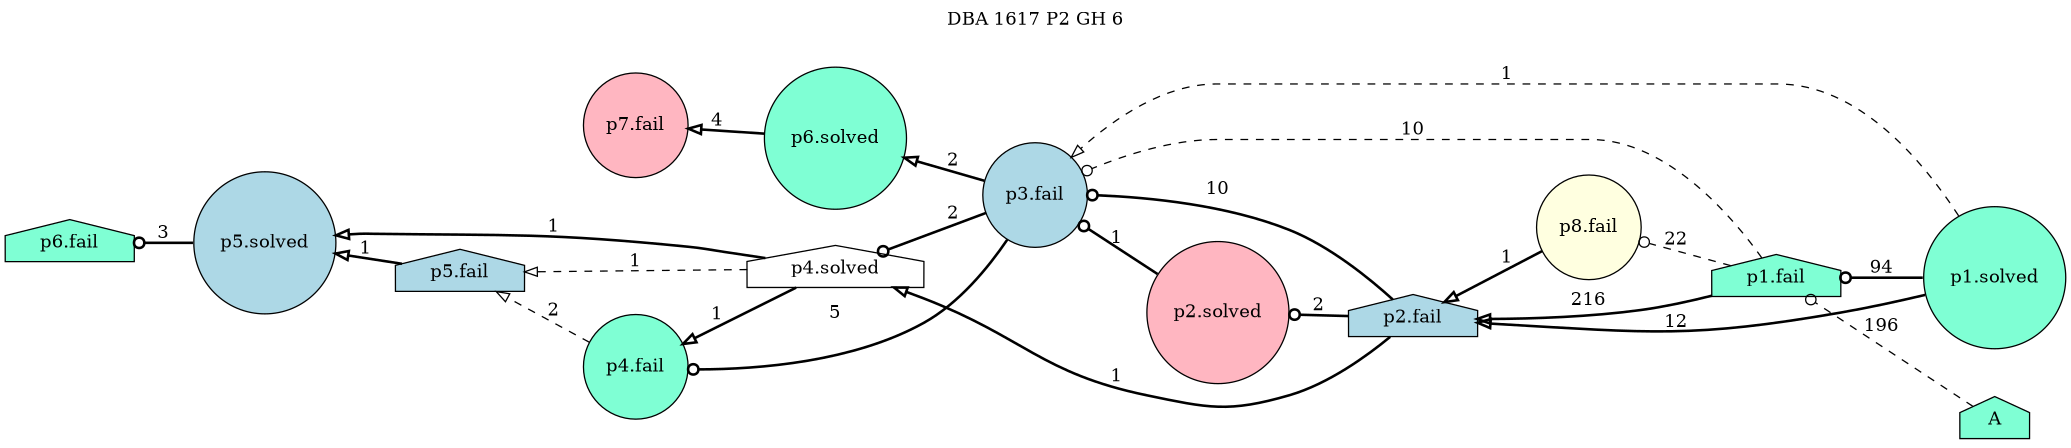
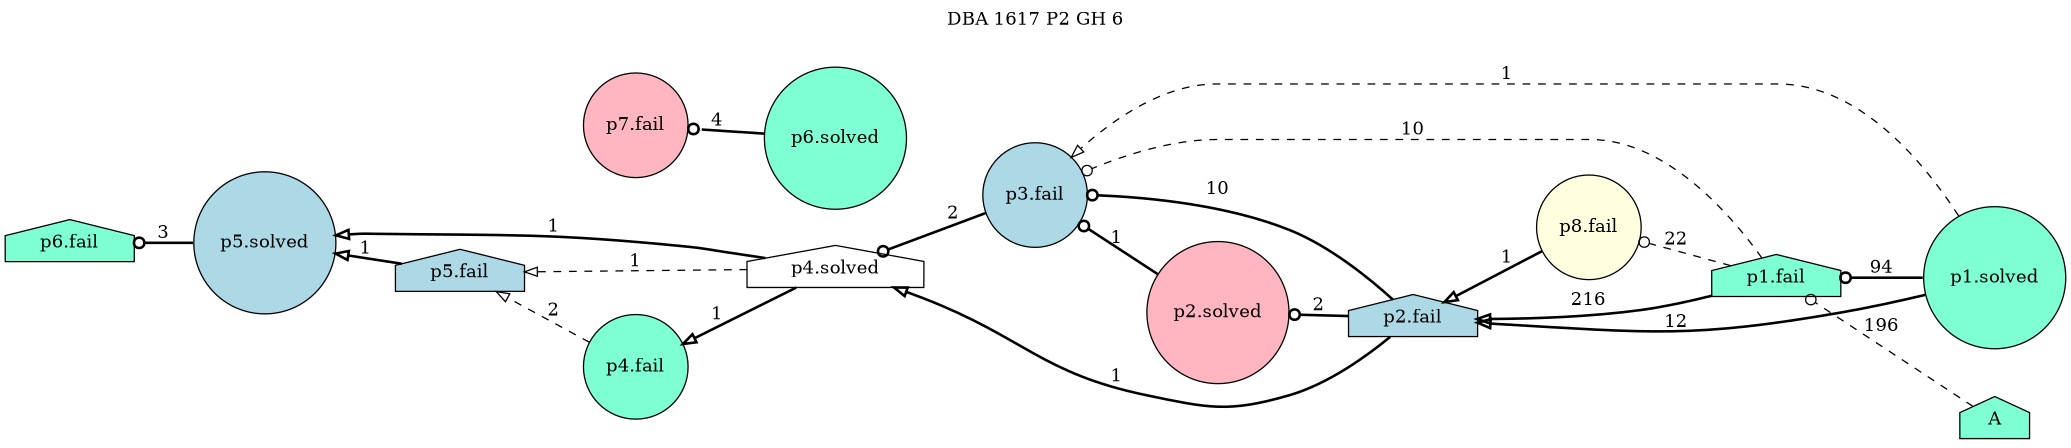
  digraph {
    label=" DBA 1617 P2 GH 6 "
    labelloc=tl
    rankdir=RL
    node [fillcolor=aquamarine shape=circle style=filled]
    edge [arrowhead=onormal style=bold]
    n1 [label=A shape=house]
    n2 [label="p1.fail" shape=house]
    n3 [fillcolor=lightblue label="p2.fail" shape=house]
    n4 [fillcolor=lightblue label="p3.fail"]
    n5 [fillcolor=lightyellow label="p8.fail"]
    n6 [fillcolor=lightpink label="p2.solved"]
    n7 [fillcolor=white label="p4.solved" shape=house]
    n8 [label="p1.solved"]
    n9 [label="p4.fail"]
    n10 [label="p6.solved"]
    n11 [fillcolor=lightblue label="p5.fail" shape=house]
    n12 [fillcolor=lightblue label="p5.solved"]
    n13 [fillcolor=lightpink label="p7.fail"]
    n14 [label="p6.fail" shape=house]
    n1 -> n2 [arrowhead=odot label=196 style=dashed]
    n2 -> n3 [label=216]
    n2 -> n4 [arrowhead=odot label=10 style=dashed]
    n2 -> n5 [arrowhead=odot label=22 style=dashed]
    n3 -> n4 [arrowhead=odot label=10]
    n3 -> n6 [arrowhead=odot label=2]
    n3 -> n7 [label=1]
    n4 -> n7 [arrowhead=odot label=2]
-   n4 -> n9 [arrowhead=odot label=5]
-   n4 -> n10 [label=2]
    n5 -> n3 [label=1]
    n6 -> n4 [arrowhead=odot label=1]
    n7 -> n9 [label=1]
    n7 -> n11 [label=1 style=dashed]
    n7 -> n12 [label=1]
    n8 -> n2 [arrowhead=odot label=94]
    n8 -> n3 [label=12]
    n8 -> n4 [label=1 style=dashed]
    n9 -> n11 [label=2 style=dashed]
-   n10 -> n13 [label=4]
+   n10 -> n13 [arrowhead=odot label=4]
    n11 -> n12 [label=1]
    n12 -> n14 [arrowhead=odot label=3]
  }
